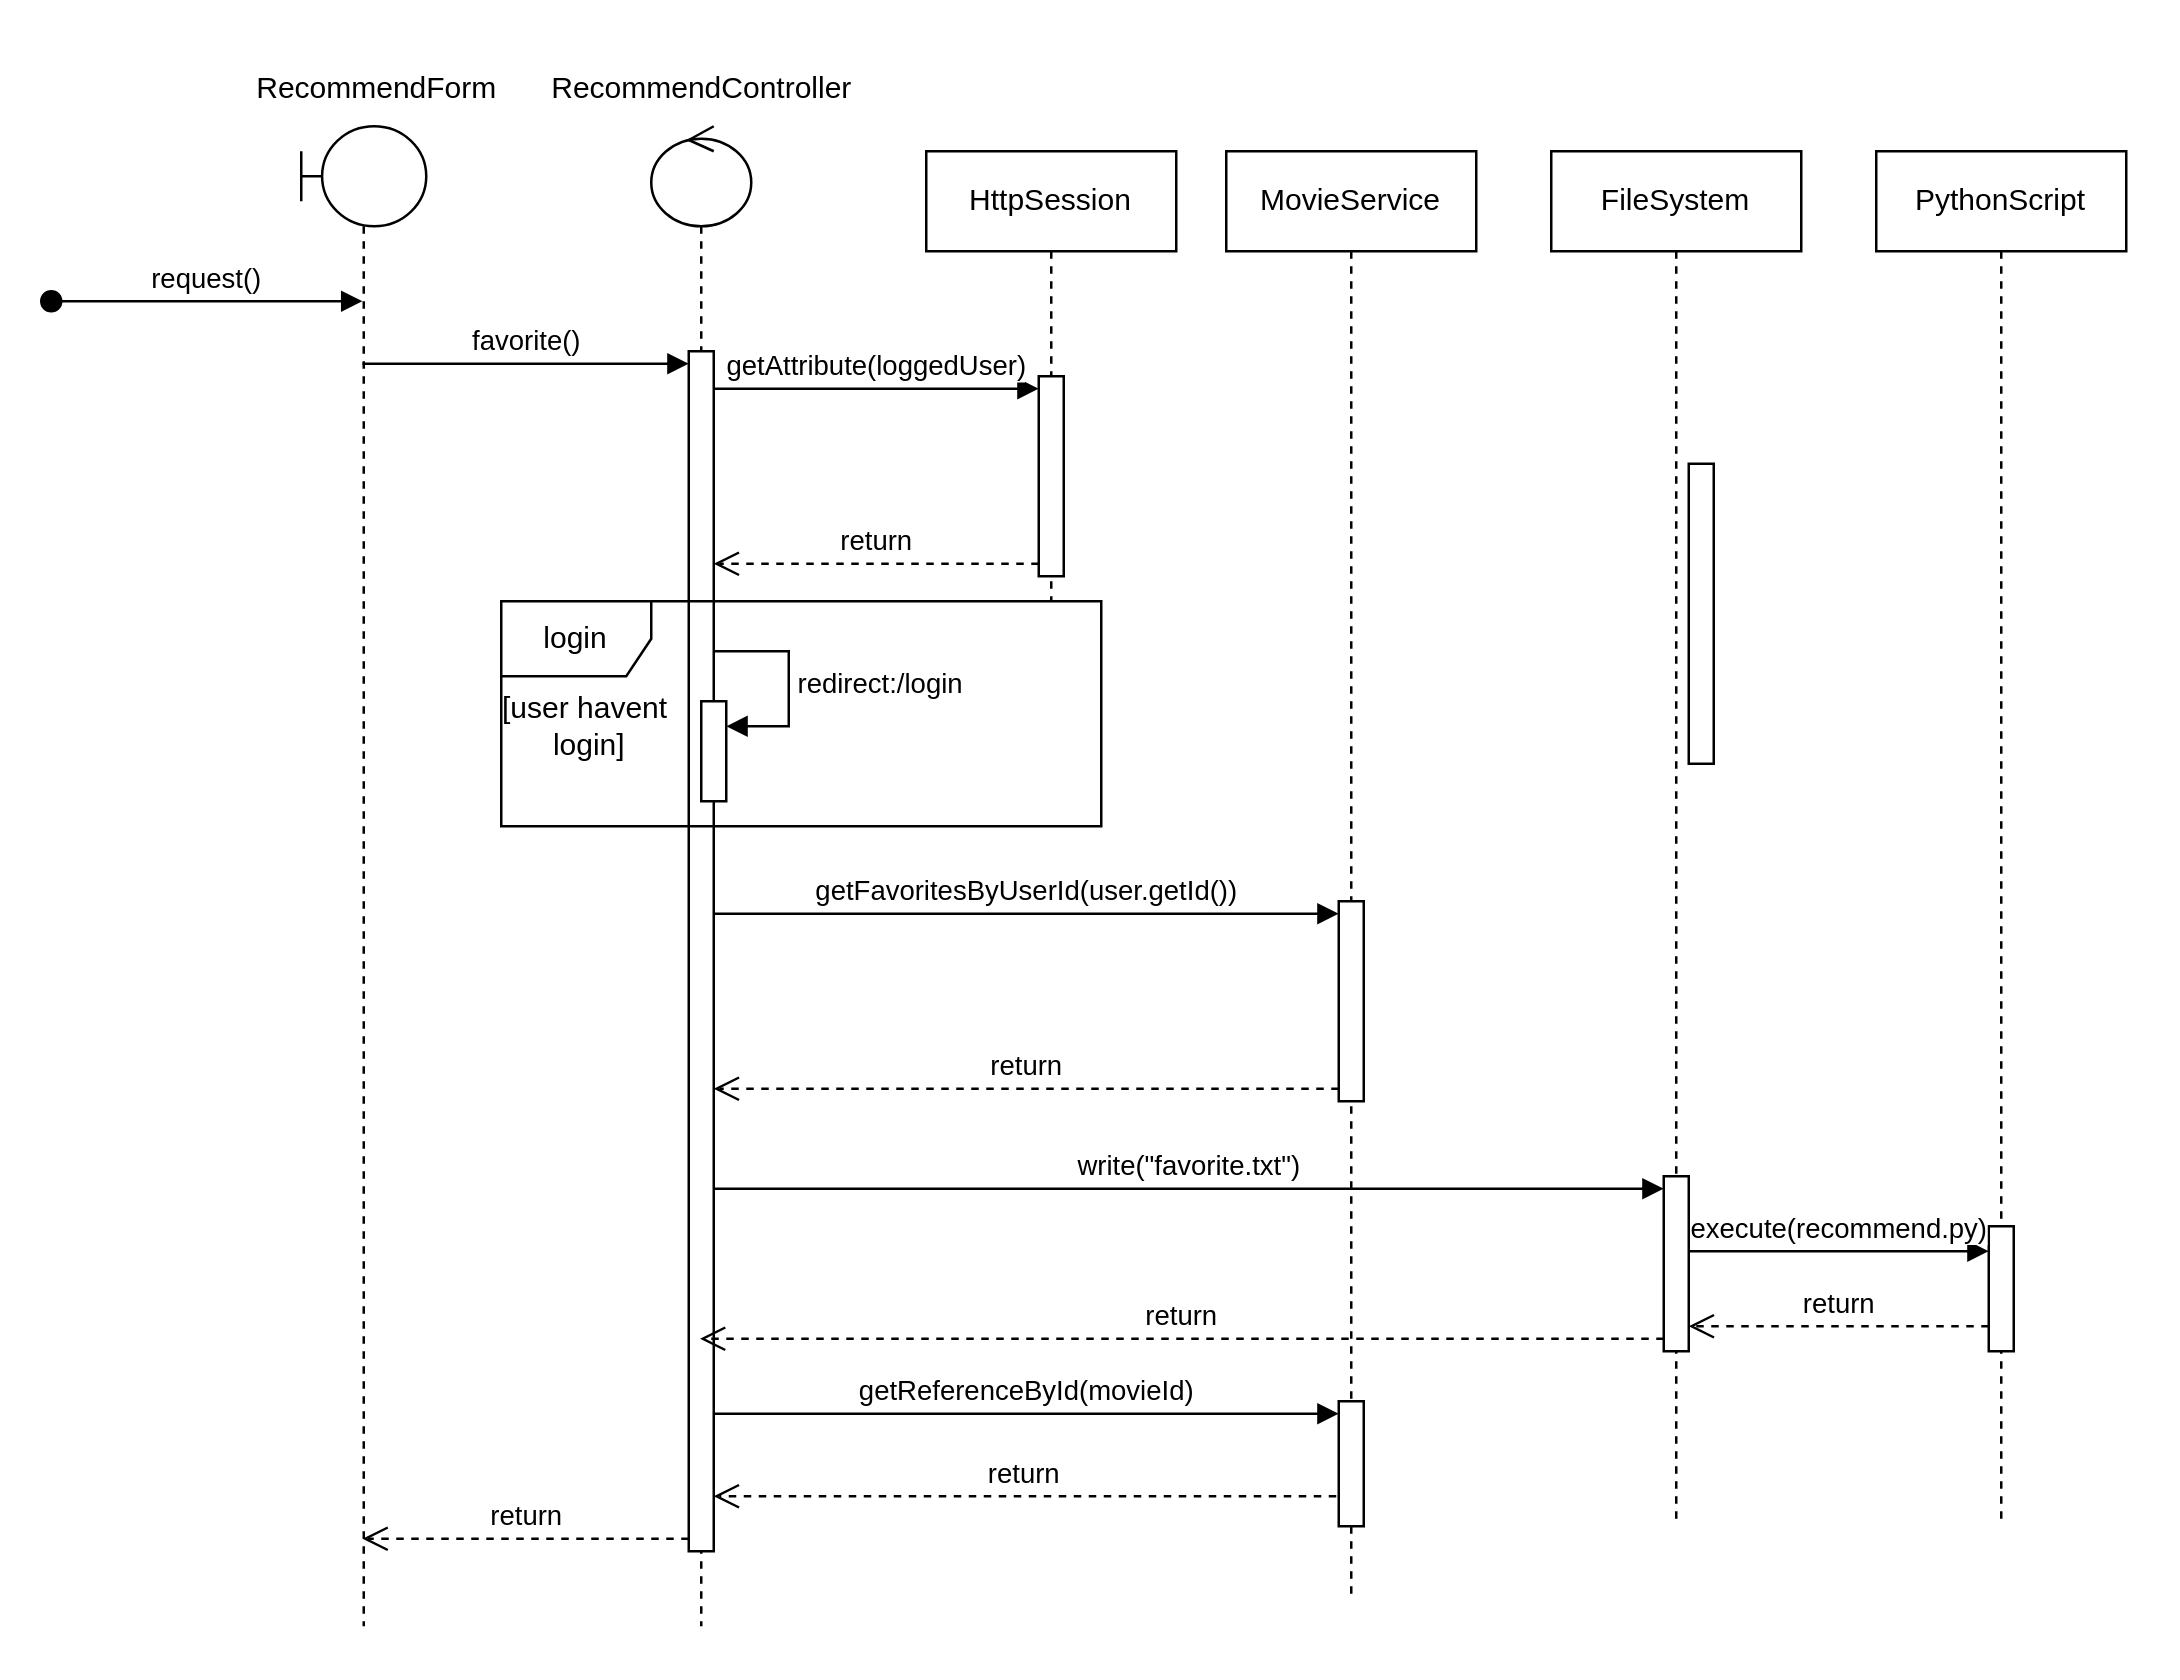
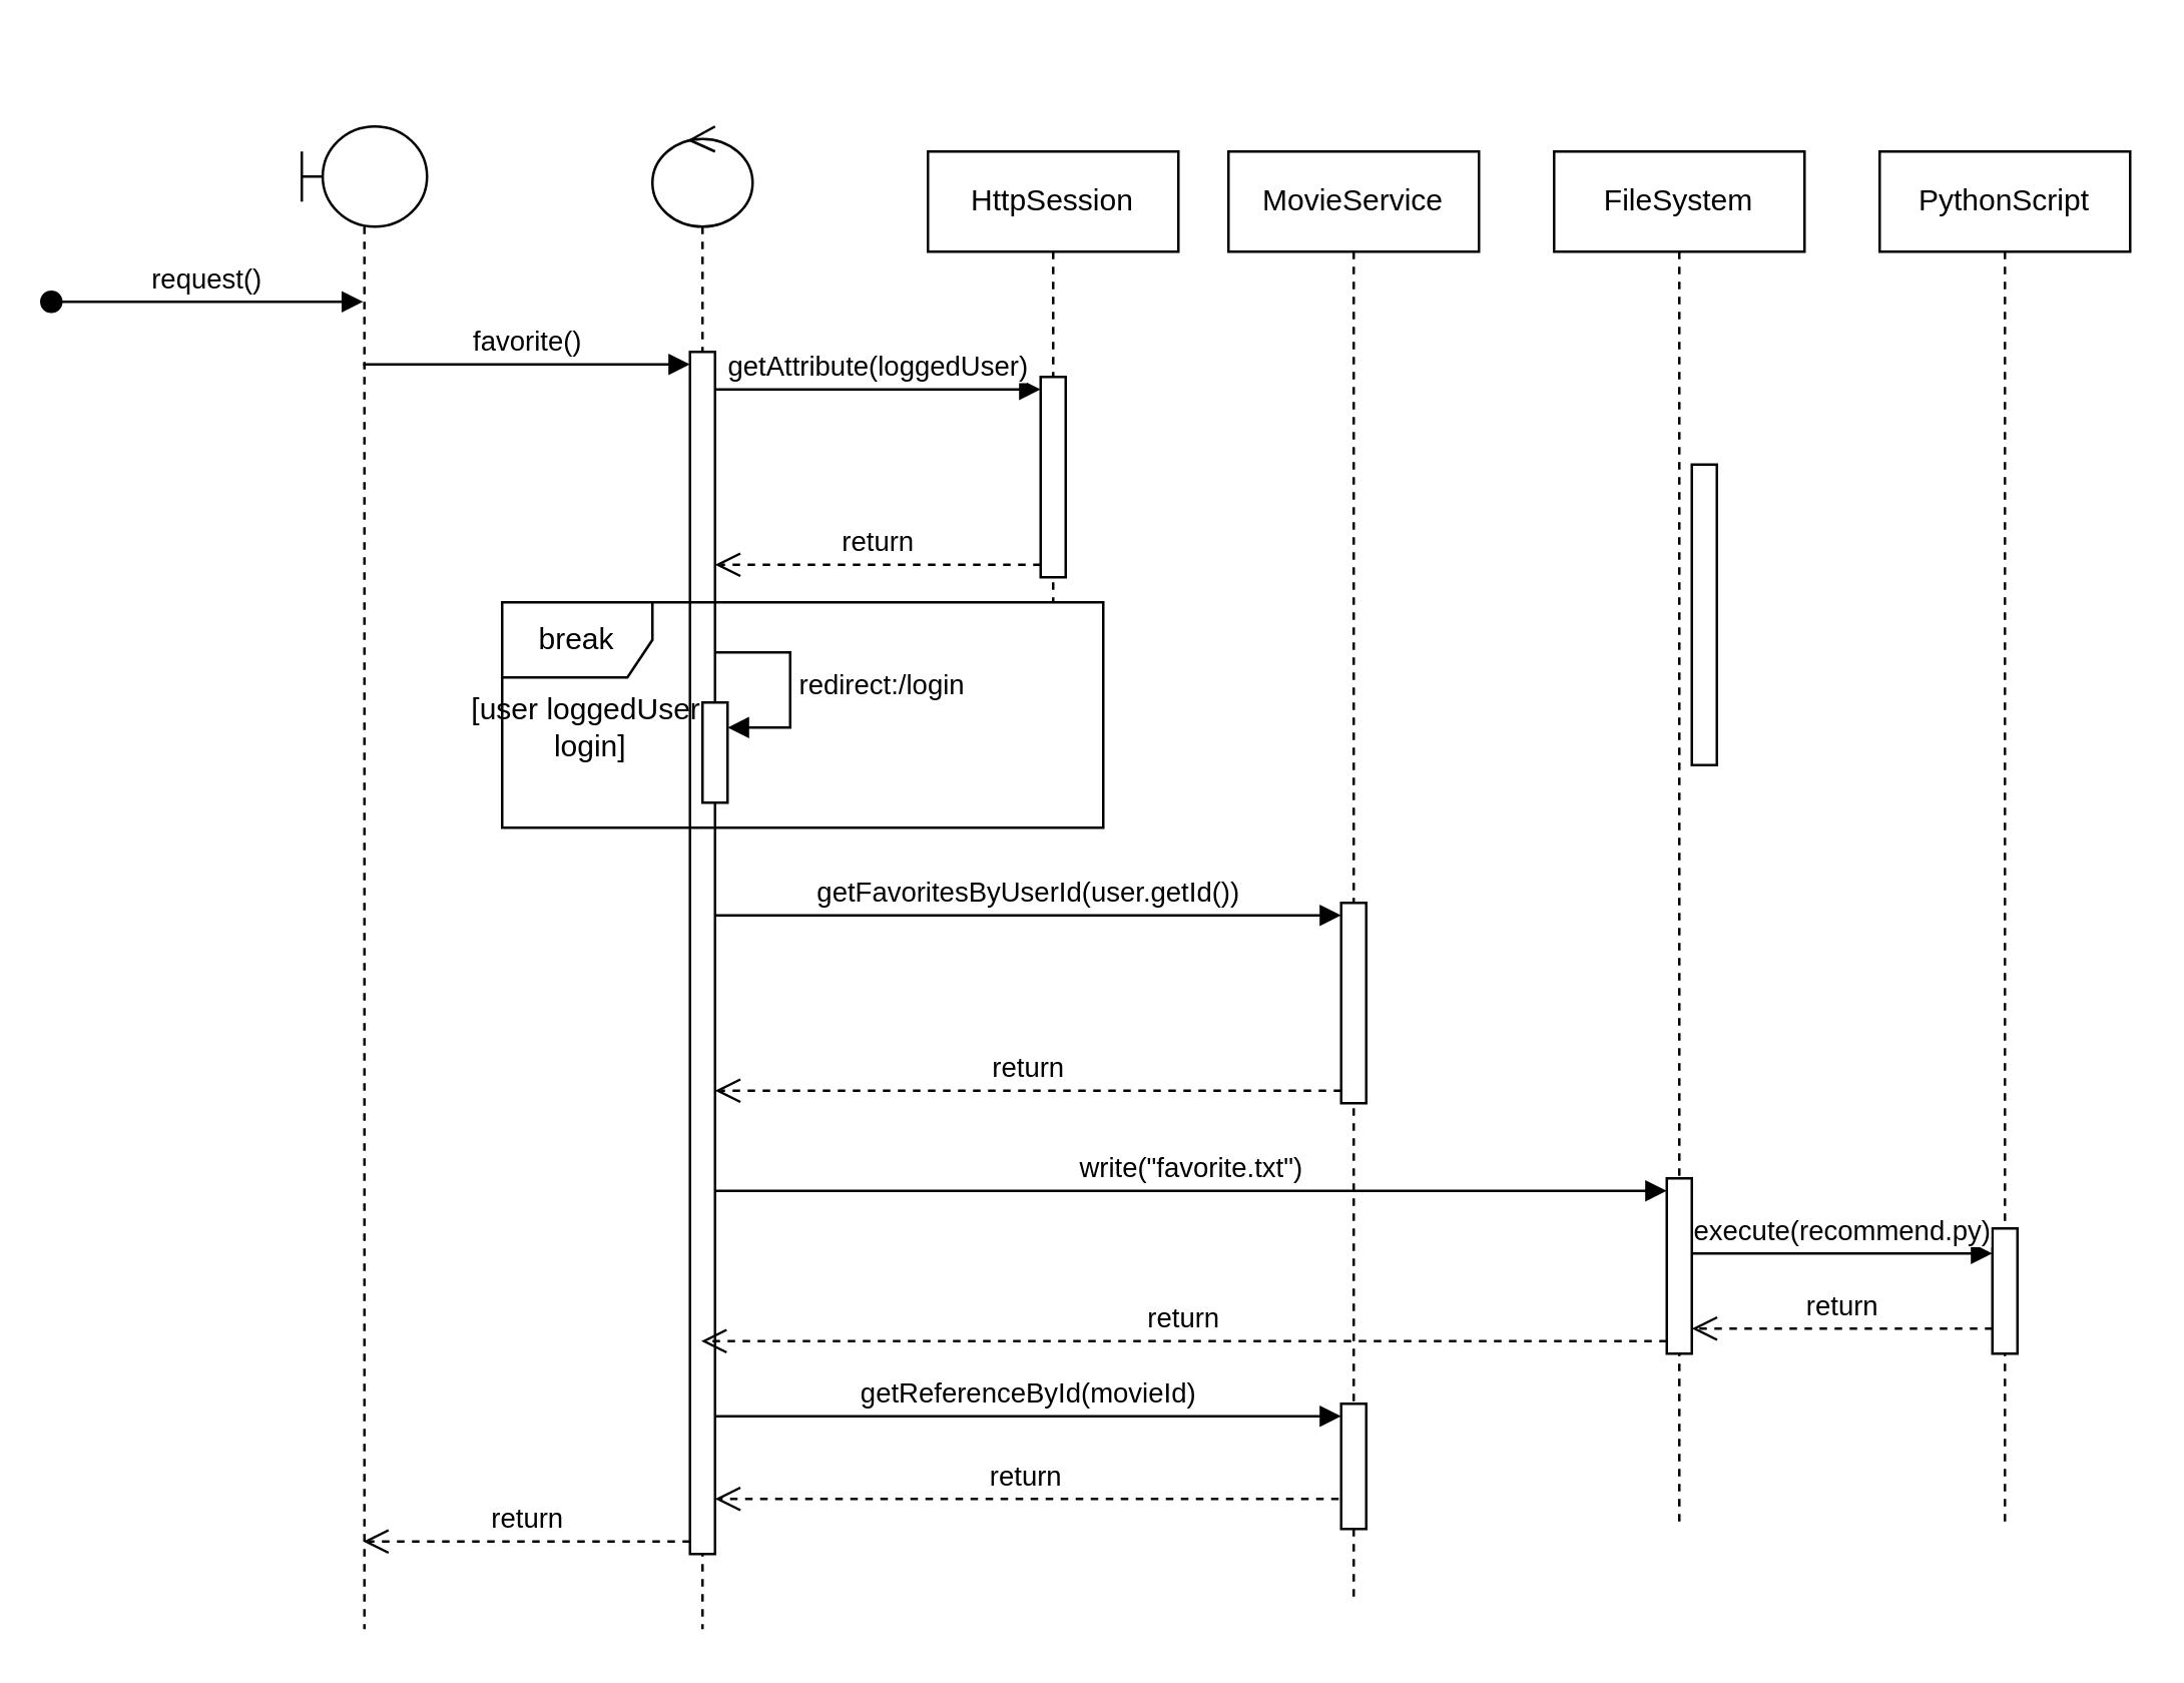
  <mxCell id="0" />
  <mxCell id="1" parent="0" />
  <mxCell id="2" value="" style="shape=umlLifeline;perimeter=lifelinePerimeter;whiteSpace=wrap;html=1;container=1;dropTarget=0;collapsible=0;recursiveResize=0;outlineConnect=0;portConstraint=eastwest;newEdgeStyle={&quot;curved&quot;:0,&quot;rounded&quot;:0};participant=umlBoundary;" vertex="1" parent="1"><mxGeometry x="120" y="50" width="50" height="600" as="geometry" /></mxCell>
  <mxCell id="3" value="" style="shape=umlLifeline;perimeter=lifelinePerimeter;whiteSpace=wrap;html=1;container=1;dropTarget=0;collapsible=0;recursiveResize=0;outlineConnect=0;portConstraint=eastwest;newEdgeStyle={&quot;curved&quot;:0,&quot;rounded&quot;:0};participant=umlControl;" vertex="1" parent="1"><mxGeometry x="260" y="50" width="40" height="600" as="geometry" /></mxCell>
  <mxCell id="4" value="" style="html=1;points=[[0,0,0,0,5],[0,1,0,0,-5],[1,0,0,0,5],[1,1,0,0,-5]];perimeter=orthogonalPerimeter;outlineConnect=0;targetShapes=umlLifeline;portConstraint=eastwest;newEdgeStyle={&quot;curved&quot;:0,&quot;rounded&quot;:0};" vertex="1" parent="3"><mxGeometry x="15" y="90" width="10" height="480" as="geometry" /></mxCell>
  <mxCell id="5" value="MovieService" style="shape=umlLifeline;perimeter=lifelinePerimeter;whiteSpace=wrap;html=1;container=1;dropTarget=0;collapsible=0;recursiveResize=0;outlineConnect=0;portConstraint=eastwest;newEdgeStyle={&quot;curved&quot;:0,&quot;rounded&quot;:0};" vertex="1" parent="1"><mxGeometry x="490" y="60" width="100" height="580" as="geometry" /></mxCell>
  <mxCell id="6" value="" style="html=1;points=[[0,0,0,0,5],[0,1,0,0,-5],[1,0,0,0,5],[1,1,0,0,-5]];perimeter=orthogonalPerimeter;outlineConnect=0;targetShapes=umlLifeline;portConstraint=eastwest;newEdgeStyle={&quot;curved&quot;:0,&quot;rounded&quot;:0};" vertex="1" parent="5"><mxGeometry x="45" y="300" width="10" height="80" as="geometry" /></mxCell>
  <mxCell id="7" value="" style="html=1;points=[[0,0,0,0,5],[0,1,0,0,-5],[1,0,0,0,5],[1,1,0,0,-5]];perimeter=orthogonalPerimeter;outlineConnect=0;targetShapes=umlLifeline;portConstraint=eastwest;newEdgeStyle={&quot;curved&quot;:0,&quot;rounded&quot;:0};" vertex="1" parent="5"><mxGeometry x="45" y="500" width="10" height="50" as="geometry" /></mxCell>
  <mxCell id="8" value="request()" style="html=1;verticalAlign=bottom;startArrow=oval;startFill=1;endArrow=block;startSize=8;curved=0;rounded=0;" edge="1" parent="1" target="2"><mxGeometry width="60" relative="1" as="geometry"><mxPoint x="20" y="120" as="sourcePoint" /><mxPoint x="140" y="120" as="targetPoint" /></mxGeometry></mxCell>
  <mxCell id="9" value="favorite()" style="html=1;verticalAlign=bottom;endArrow=block;curved=0;rounded=0;entryX=0;entryY=0;entryDx=0;entryDy=5;" edge="1" parent="1" source="2" target="4"><mxGeometry x="-0.003" relative="1" as="geometry"><mxPoint x="265" y="145" as="sourcePoint" /><mxPoint as="offset" /></mxGeometry></mxCell>
  <mxCell id="10" value="return" style="html=1;verticalAlign=bottom;endArrow=open;dashed=1;endSize=8;curved=0;rounded=0;exitX=0;exitY=1;exitDx=0;exitDy=-5;" edge="1" parent="1" source="4" target="2"><mxGeometry relative="1" as="geometry"><mxPoint x="265" y="215" as="targetPoint" /></mxGeometry></mxCell>
- <mxCell id="11" value="RecommendForm" style="text;html=1;align=center;verticalAlign=middle;resizable=0;points=[];autosize=1;strokeColor=none;fillColor=none;" vertex="1" parent="1"><mxGeometry x="90" y="20" width="120" height="30" as="geometry" /></mxCell>
- <mxCell id="12" value="RecommendController" style="text;html=1;align=center;verticalAlign=middle;resizable=0;points=[];autosize=1;strokeColor=none;fillColor=none;" vertex="1" parent="1"><mxGeometry x="210" y="20" width="140" height="30" as="geometry" /></mxCell>
  <mxCell id="13" value="PythonScript" style="shape=umlLifeline;perimeter=lifelinePerimeter;whiteSpace=wrap;html=1;container=1;dropTarget=0;collapsible=0;recursiveResize=0;outlineConnect=0;portConstraint=eastwest;newEdgeStyle={&quot;curved&quot;:0,&quot;rounded&quot;:0};" vertex="1" parent="1"><mxGeometry x="750" y="60" width="100" height="550" as="geometry" /></mxCell>
  <mxCell id="14" value="" style="html=1;points=[[0,0,0,0,5],[0,1,0,0,-5],[1,0,0,0,5],[1,1,0,0,-5]];perimeter=orthogonalPerimeter;outlineConnect=0;targetShapes=umlLifeline;portConstraint=eastwest;newEdgeStyle={&quot;curved&quot;:0,&quot;rounded&quot;:0};" vertex="1" parent="13"><mxGeometry x="45" y="430" width="10" height="50" as="geometry" /></mxCell>
  <mxCell id="15" value="FileSystem" style="shape=umlLifeline;perimeter=lifelinePerimeter;whiteSpace=wrap;html=1;container=1;dropTarget=0;collapsible=0;recursiveResize=0;outlineConnect=0;portConstraint=eastwest;newEdgeStyle={&quot;curved&quot;:0,&quot;rounded&quot;:0};" vertex="1" parent="1"><mxGeometry x="620" y="60" width="100" height="550" as="geometry" /></mxCell>
  <mxCell id="16" value="" style="html=1;points=[[0,0,0,0,5],[0,1,0,0,-5],[1,0,0,0,5],[1,1,0,0,-5]];perimeter=orthogonalPerimeter;outlineConnect=0;targetShapes=umlLifeline;portConstraint=eastwest;newEdgeStyle={&quot;curved&quot;:0,&quot;rounded&quot;:0};" vertex="1" parent="15"><mxGeometry x="45" y="410" width="10" height="70" as="geometry" /></mxCell>
  <mxCell id="17" value="HttpSession" style="shape=umlLifeline;perimeter=lifelinePerimeter;whiteSpace=wrap;html=1;container=1;dropTarget=0;collapsible=0;recursiveResize=0;outlineConnect=0;portConstraint=eastwest;newEdgeStyle={&quot;curved&quot;:0,&quot;rounded&quot;:0};" vertex="1" parent="1"><mxGeometry x="370" y="60" width="100" height="180" as="geometry" /></mxCell>
  <mxCell id="18" value="" style="html=1;points=[[0,0,0,0,5],[0,1,0,0,-5],[1,0,0,0,5],[1,1,0,0,-5]];perimeter=orthogonalPerimeter;outlineConnect=0;targetShapes=umlLifeline;portConstraint=eastwest;newEdgeStyle={&quot;curved&quot;:0,&quot;rounded&quot;:0};" vertex="1" parent="17"><mxGeometry x="45" y="90" width="10" height="80" as="geometry" /></mxCell>
  <mxCell id="19" value="getAttribute(loggedUser)" style="html=1;verticalAlign=bottom;endArrow=block;curved=0;rounded=0;entryX=0;entryY=0;entryDx=0;entryDy=5;" edge="1" target="18" parent="1" source="4"><mxGeometry relative="1" as="geometry"><mxPoint x="295" y="155" as="sourcePoint" /></mxGeometry></mxCell>
  <mxCell id="20" value="return" style="html=1;verticalAlign=bottom;endArrow=open;dashed=1;endSize=8;curved=0;rounded=0;exitX=0;exitY=1;exitDx=0;exitDy=-5;" edge="1" source="18" parent="1" target="4"><mxGeometry relative="1" as="geometry"><mxPoint x="295" y="225" as="targetPoint" /></mxGeometry></mxCell>
- <mxCell id="21" value="login" style="shape=umlFrame;whiteSpace=wrap;html=1;pointerEvents=0;" vertex="1" parent="1"><mxGeometry x="200" y="240" width="240" height="90" as="geometry" /></mxCell>
- <mxCell id="22" value="[user havent&amp;nbsp;&lt;div&gt;login]&lt;/div&gt;" style="text;html=1;align=center;verticalAlign=middle;resizable=0;points=[];autosize=1;strokeColor=none;fillColor=none;" vertex="1" parent="1"><mxGeometry x="190" y="270" width="90" height="40" as="geometry" /></mxCell>
+ <mxCell id="21" value="break" style="shape=umlFrame;whiteSpace=wrap;html=1;pointerEvents=0;" vertex="1" parent="1"><mxGeometry x="200" y="240" width="240" height="90" as="geometry" /></mxCell>
+ <mxCell id="22" value="[user loggedUser&amp;nbsp;&lt;div&gt;login]&lt;/div&gt;" style="text;html=1;align=center;verticalAlign=middle;resizable=0;points=[];autosize=1;strokeColor=none;fillColor=none;" vertex="1" parent="1"><mxGeometry x="190" y="270" width="90" height="40" as="geometry" /></mxCell>
  <mxCell id="23" value="" style="html=1;points=[[0,0,0,0,5],[0,1,0,0,-5],[1,0,0,0,5],[1,1,0,0,-5]];perimeter=orthogonalPerimeter;outlineConnect=0;targetShapes=umlLifeline;portConstraint=eastwest;newEdgeStyle={&quot;curved&quot;:0,&quot;rounded&quot;:0};" vertex="1" parent="1"><mxGeometry x="280" y="280" width="10" height="40" as="geometry" /></mxCell>
  <mxCell id="24" value="redirect:/login" style="html=1;align=left;spacingLeft=2;endArrow=block;rounded=0;edgeStyle=orthogonalEdgeStyle;curved=0;rounded=0;" edge="1" target="23" parent="1"><mxGeometry relative="1" as="geometry"><mxPoint x="285" y="260" as="sourcePoint" /><Array as="points"><mxPoint x="315" y="290" /></Array></mxGeometry></mxCell>
  <mxCell id="25" value="getFavoritesByUserId(user.getId())" style="html=1;verticalAlign=bottom;endArrow=block;curved=0;rounded=0;entryX=0;entryY=0;entryDx=0;entryDy=5;" edge="1" target="6" parent="1" source="4"><mxGeometry relative="1" as="geometry"><mxPoint x="495" y="365" as="sourcePoint" /></mxGeometry></mxCell>
  <mxCell id="26" value="return" style="html=1;verticalAlign=bottom;endArrow=open;dashed=1;endSize=8;curved=0;rounded=0;exitX=0;exitY=1;exitDx=0;exitDy=-5;" edge="1" source="6" parent="1" target="4"><mxGeometry relative="1" as="geometry"><mxPoint x="495" y="435" as="targetPoint" /></mxGeometry></mxCell>
  <mxCell id="27" value="write(&quot;favorite.txt&quot;)" style="html=1;verticalAlign=bottom;endArrow=block;curved=0;rounded=0;entryX=0;entryY=0;entryDx=0;entryDy=5;" edge="1" target="16" parent="1" source="4"><mxGeometry relative="1" as="geometry"><mxPoint x="595" y="485" as="sourcePoint" /></mxGeometry></mxCell>
  <mxCell id="28" value="return" style="html=1;verticalAlign=bottom;endArrow=open;dashed=1;endSize=8;curved=0;rounded=0;exitX=0;exitY=1;exitDx=0;exitDy=-5;" edge="1" source="16" parent="1" target="3"><mxGeometry relative="1" as="geometry"><mxPoint x="595" y="555" as="targetPoint" /></mxGeometry></mxCell>
  <mxCell id="29" value="" style="html=1;points=[[0,0,0,0,5],[0,1,0,0,-5],[1,0,0,0,5],[1,1,0,0,-5]];perimeter=orthogonalPerimeter;outlineConnect=0;targetShapes=umlLifeline;portConstraint=eastwest;newEdgeStyle={&quot;curved&quot;:0,&quot;rounded&quot;:0};" vertex="1" parent="1"><mxGeometry x="675" y="185" width="10" height="120" as="geometry" /></mxCell>
  <mxCell id="30" value="execute(recommend.py)" style="html=1;verticalAlign=bottom;endArrow=block;curved=0;rounded=0;" edge="1" parent="1"><mxGeometry relative="1" as="geometry"><mxPoint x="675" y="500" as="sourcePoint" /><mxPoint x="795" y="500" as="targetPoint" /></mxGeometry></mxCell>
  <mxCell id="31" value="return" style="html=1;verticalAlign=bottom;endArrow=open;dashed=1;endSize=8;curved=0;rounded=0;exitX=0;exitY=1;exitDx=0;exitDy=-5;" edge="1" parent="1"><mxGeometry relative="1" as="geometry"><mxPoint x="675" y="530" as="targetPoint" /><mxPoint x="795" y="530" as="sourcePoint" /></mxGeometry></mxCell>
  <mxCell id="32" value="getReferenceById(movieId)" style="html=1;verticalAlign=bottom;endArrow=block;curved=0;rounded=0;entryX=0;entryY=0;entryDx=0;entryDy=5;" edge="1" target="7" parent="1" source="4"><mxGeometry relative="1" as="geometry"><mxPoint x="465" y="565" as="sourcePoint" /></mxGeometry></mxCell>
  <mxCell id="33" value="return" style="html=1;verticalAlign=bottom;endArrow=open;dashed=1;endSize=8;curved=0;rounded=0;exitX=-0.1;exitY=0.76;exitDx=0;exitDy=0;exitPerimeter=0;" edge="1" source="7" parent="1" target="4"><mxGeometry relative="1" as="geometry"><mxPoint x="290" y="600" as="targetPoint" /><mxPoint x="540" y="600" as="sourcePoint" /></mxGeometry></mxCell>
